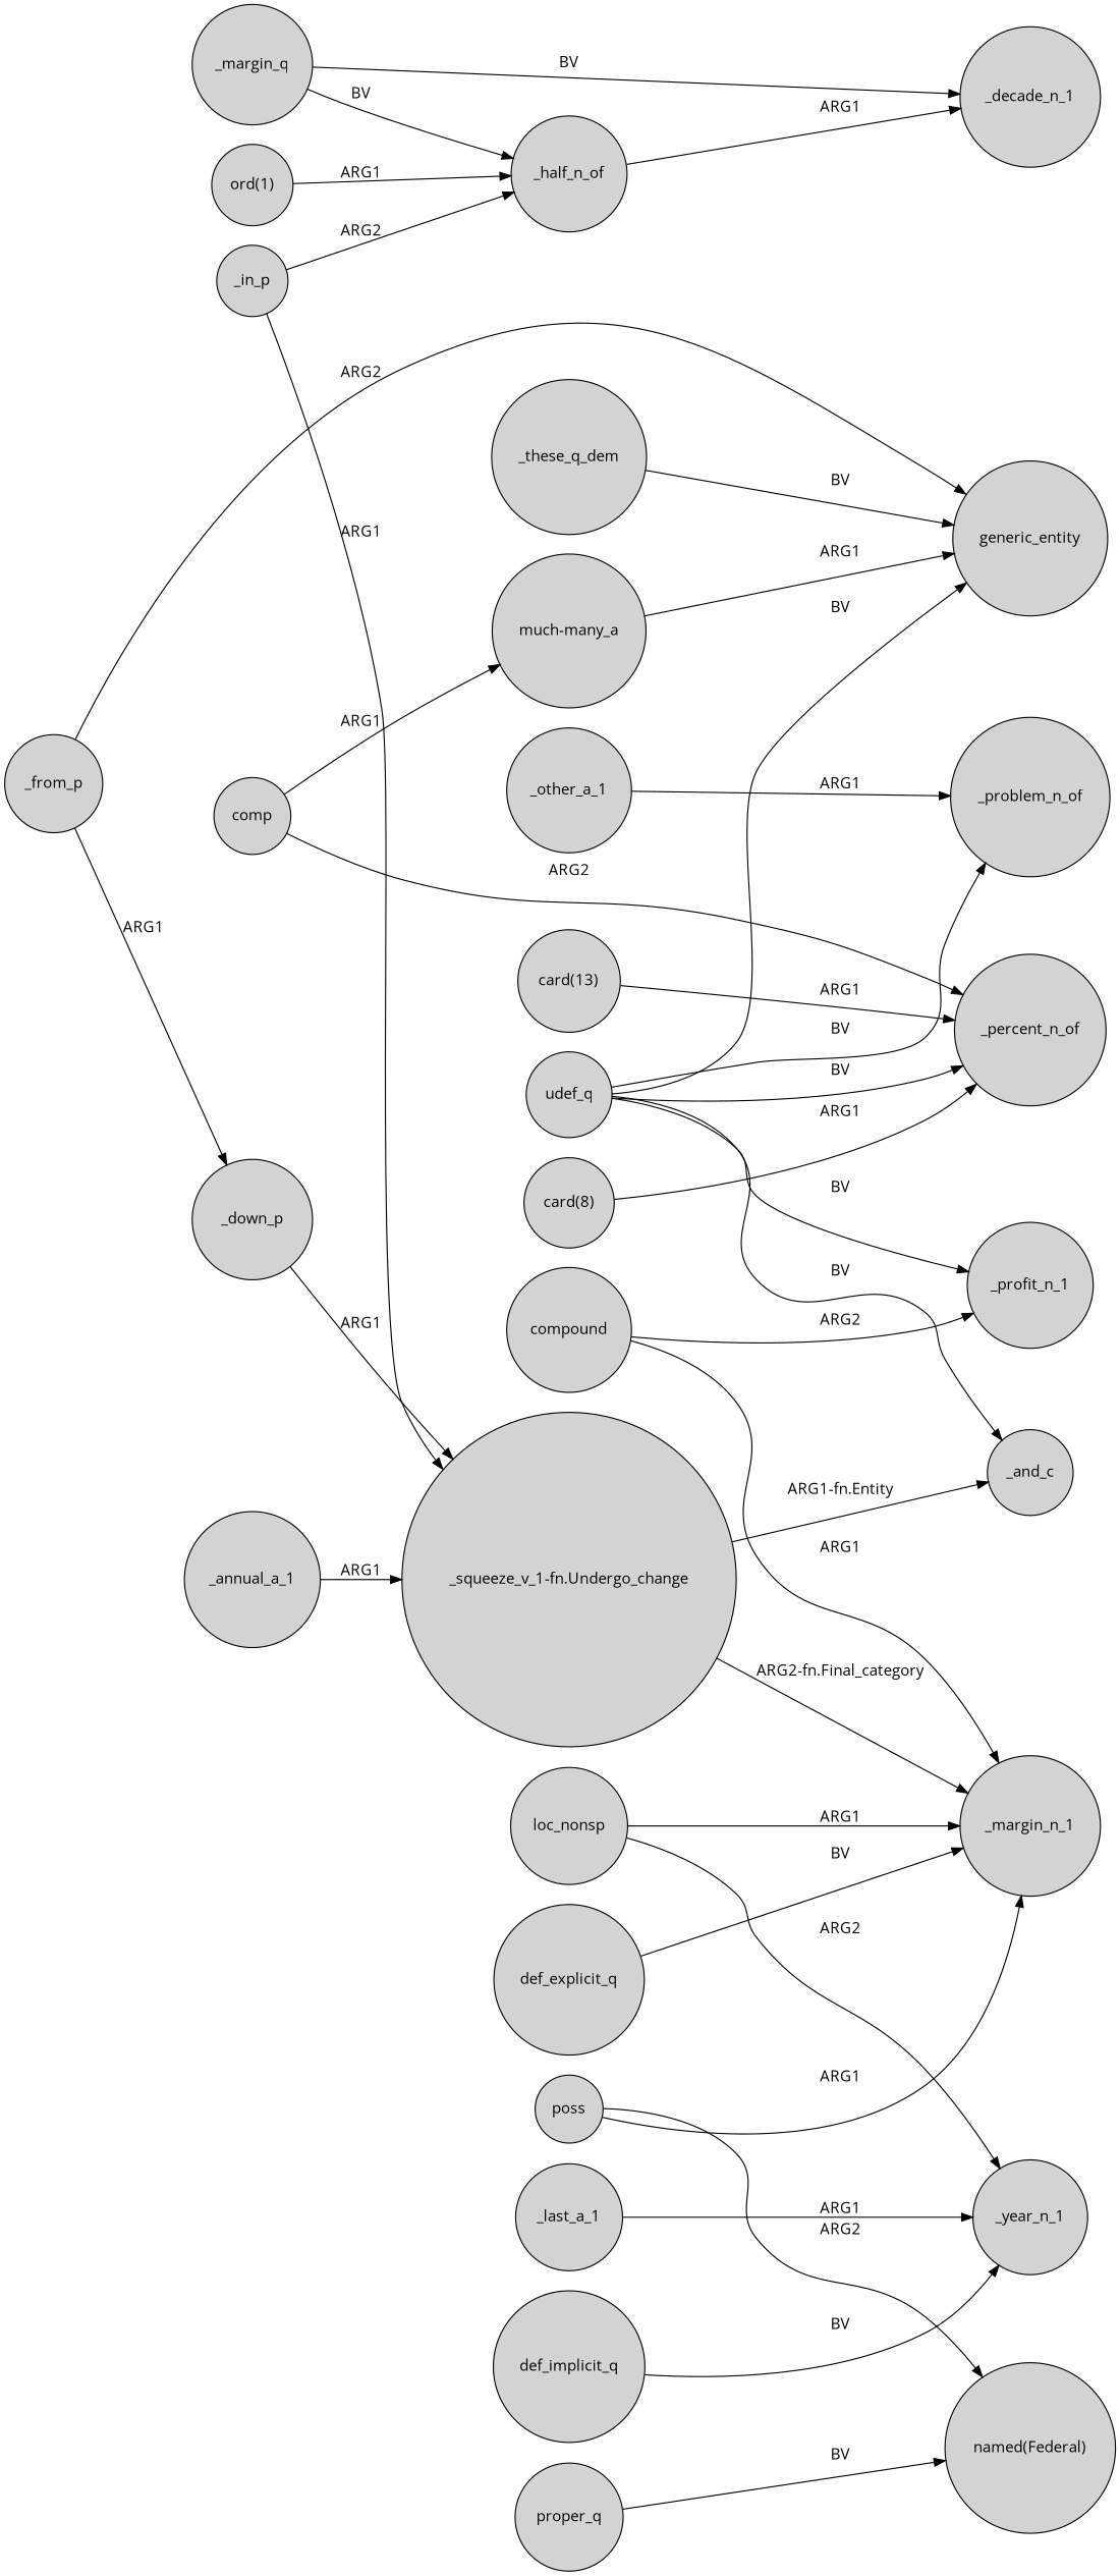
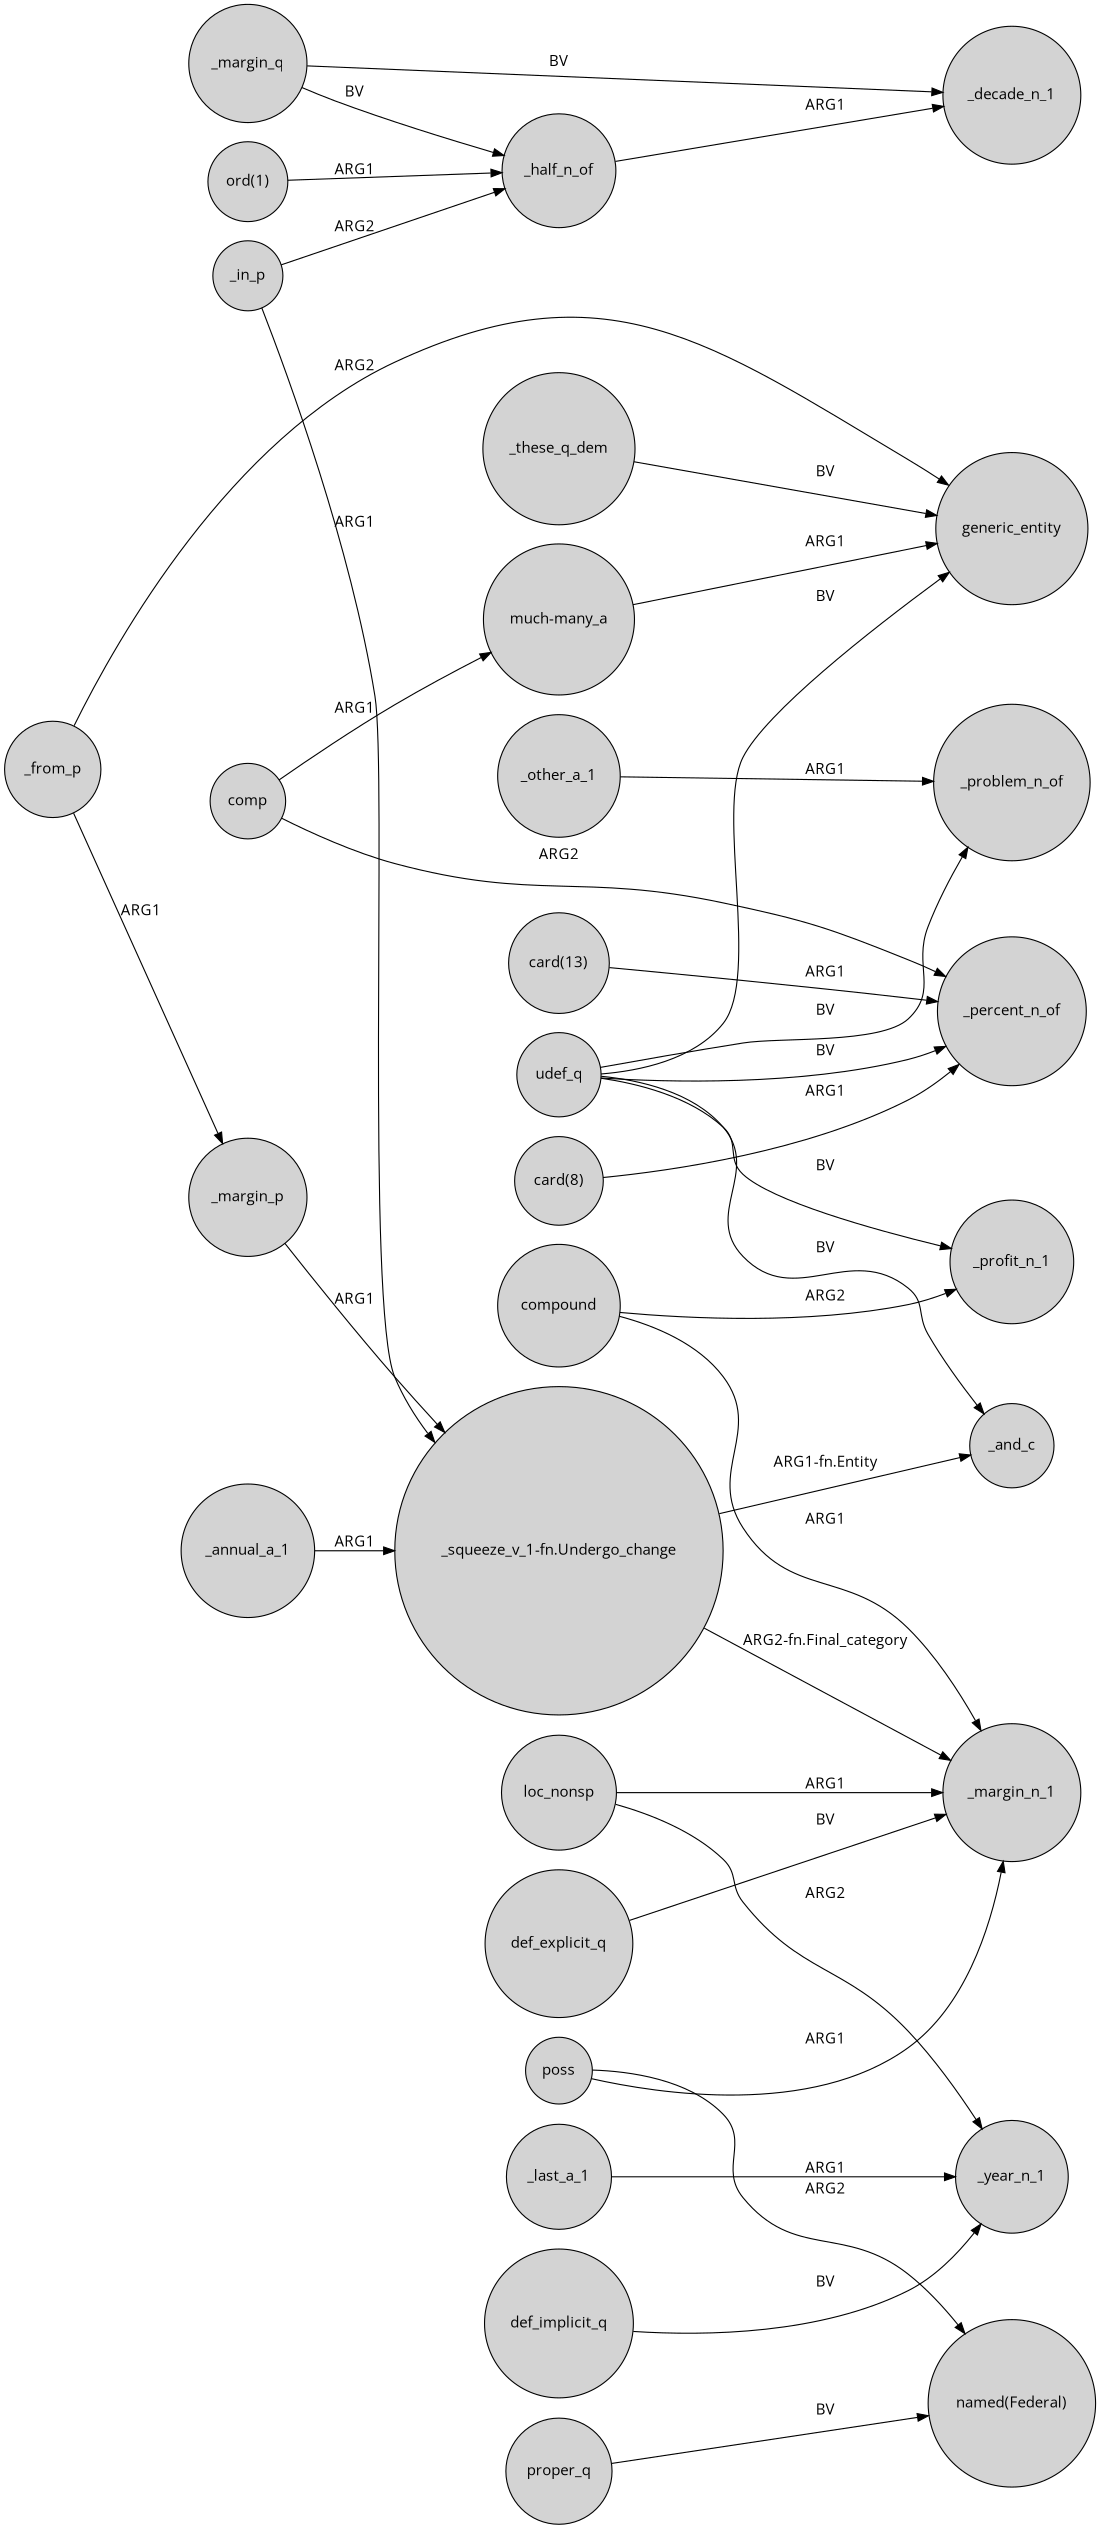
  digraph {
    fontname="Open Sans"
    rankdir=LR
    node [fontname="Open Sans" shape=circle style=filled]
    edge [fontname="Open Sans"]
    n1 [label=_margin_q]
    _decade_n_1
    _half_n_of
    compound
    _margin_n_1
    _profit_n_1
    udef_q
    _problem_n_of
    generic_entity
    _percent_n_of
    _and_c
    _in_p
    "_squeeze_v_1-fn.Undergo_change"
    def_implicit_q
    _year_n_1
    _from_p
-   _down_p
+   _down_p [label=_margin_p]
    "card(8)"
    proper_q
    "named(Federal)"
    loc_nonsp
    _annual_a_1
    comp
    "much-many_a"
    "card(13)"
    "ord(1)"
    _last_a_1
    poss
    def_explicit_q
    _other_a_1
    _these_q_dem
    n1 -> _decade_n_1 [label=BV]
    n1 -> _half_n_of [label=BV]
    _half_n_of -> _decade_n_1 [label=ARG1]
    compound -> _margin_n_1 [label=ARG1]
    compound -> _profit_n_1 [label=ARG2]
    udef_q -> _profit_n_1 [label=BV]
    udef_q -> _problem_n_of [label=BV]
    udef_q -> generic_entity [label=BV]
    udef_q -> _percent_n_of [label=BV]
    udef_q -> _and_c [label=BV]
    _in_p -> _half_n_of [label=ARG2]
    _in_p -> "_squeeze_v_1-fn.Undergo_change" [label=ARG1]
    "_squeeze_v_1-fn.Undergo_change" -> _margin_n_1 [label="ARG2-fn.Final_category"]
    "_squeeze_v_1-fn.Undergo_change" -> _and_c [label="ARG1-fn.Entity"]
    def_implicit_q -> _year_n_1 [label=BV]
    _from_p -> generic_entity [label=ARG2]
    _from_p -> _down_p [label=ARG1]
    _down_p -> "_squeeze_v_1-fn.Undergo_change" [label=ARG1]
    "card(8)" -> _percent_n_of [label=ARG1]
    proper_q -> "named(Federal)" [label=BV]
    loc_nonsp -> _margin_n_1 [label=ARG1]
    loc_nonsp -> _year_n_1 [label=ARG2]
    _annual_a_1 -> "_squeeze_v_1-fn.Undergo_change" [label=ARG1]
    comp -> _percent_n_of [label=ARG2]
    comp -> "much-many_a" [label=ARG1]
    "much-many_a" -> generic_entity [label=ARG1]
    "card(13)" -> _percent_n_of [label=ARG1]
    "ord(1)" -> _half_n_of [label=ARG1]
    _last_a_1 -> _year_n_1 [label=ARG1]
    poss -> _margin_n_1 [label=ARG1]
    poss -> "named(Federal)" [label=ARG2]
    def_explicit_q -> _margin_n_1 [label=BV]
    _other_a_1 -> _problem_n_of [label=ARG1]
    _these_q_dem -> generic_entity [label=BV]
  }
